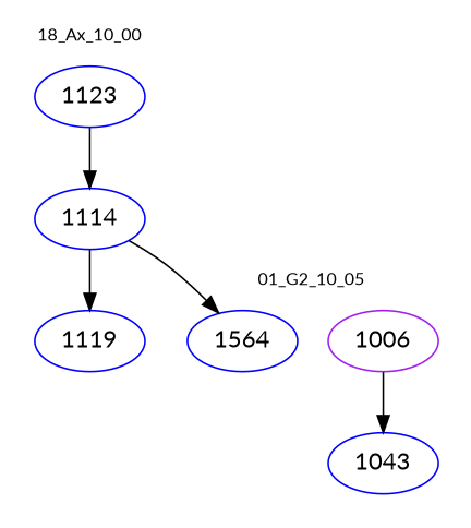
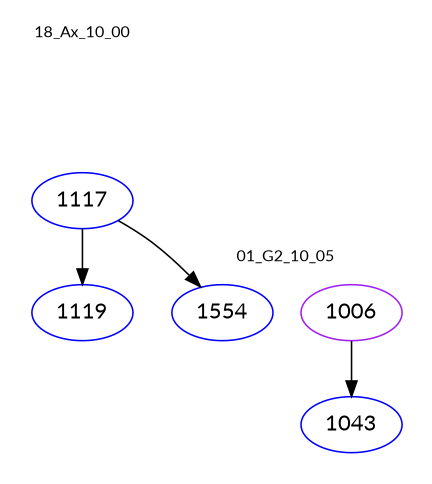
  digraph {
    fontname=Lato
    node [color=blue fontname=Lato]
    edge [color=black fontname=Lato]
-   n1 [label=1123]
-   n2 [label=1114]
+   n2 [label=1117]
    n3 [label=1119]
    n4 [color=purple label=1006]
    n5 [label=1043]
-   n6 [label=1564]
+   n6 [label=1554]
    subgraph cluster_1 {
      color=white
      fontsize=10
      label="18_Ax_10_00"
-     n1
      n2
      n3
    }
    subgraph cluster_2 {
      color=white
      fontsize=10
      label="01_G2_10_05"
      n4
      n5
      n6
    }
-   n1 -> n2
    n2 -> n3
    n2 -> n6
    n4 -> n5
  }
